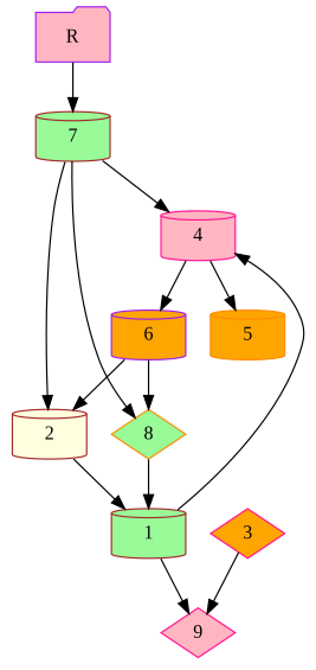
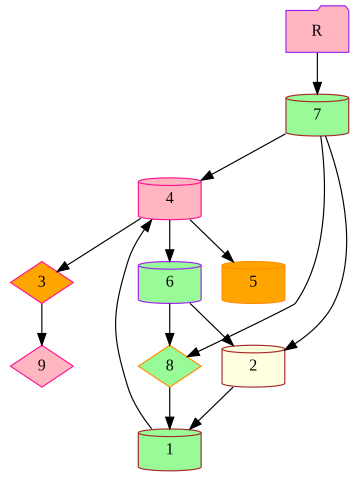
  digraph {
    fontname="Liberation Serif"
    node [color=deeppink fillcolor=lightpink fontname="Liberation Serif" shape=cylinder style=filled]
    edge [fontname="Liberation Serif"]
    4
    1 [color=brown fillcolor=palegreen]
    9 [shape=diamond]
    3 [fillcolor=orange shape=diamond]
    5 [color=darkorange fillcolor=orange]
-   6 [color=purple fillcolor=orange]
+   6 [color=purple fillcolor=palegreen]
    2 [color=brown fillcolor=lightyellow]
    8 [color=darkorange fillcolor=palegreen shape=diamond]
    7 [color=brown fillcolor=palegreen]
    R [color=purple shape=folder]
+   4 -> 3
    4 -> 5
    4 -> 6
    1 -> 4
-   1 -> 9
    3 -> 9
    6 -> 2
    6 -> 8
    2 -> 1
    8 -> 1
    7 -> 4
    7 -> 2
    7 -> 8
    R -> 7
  }
